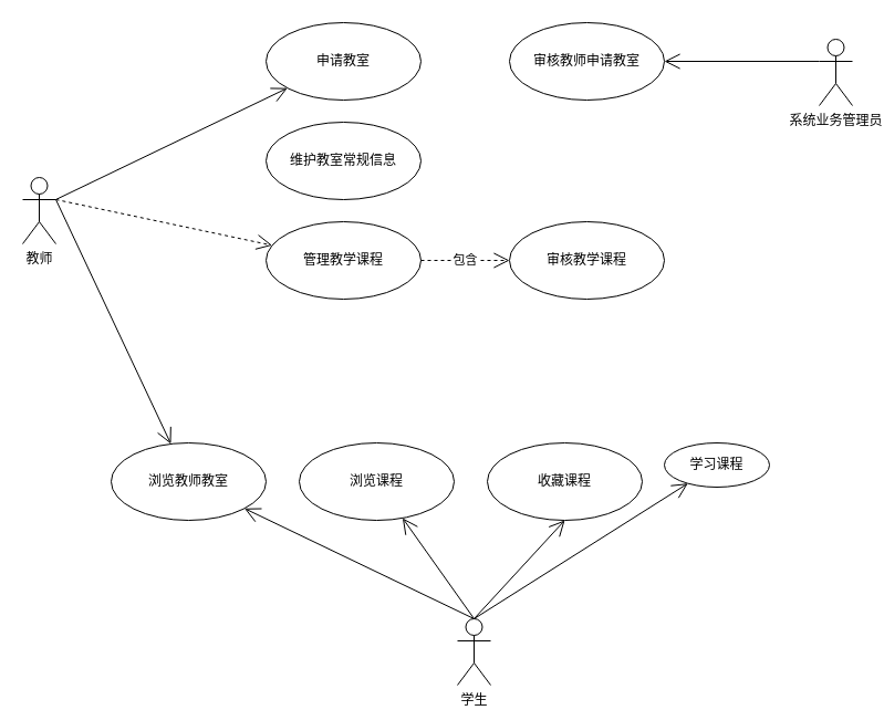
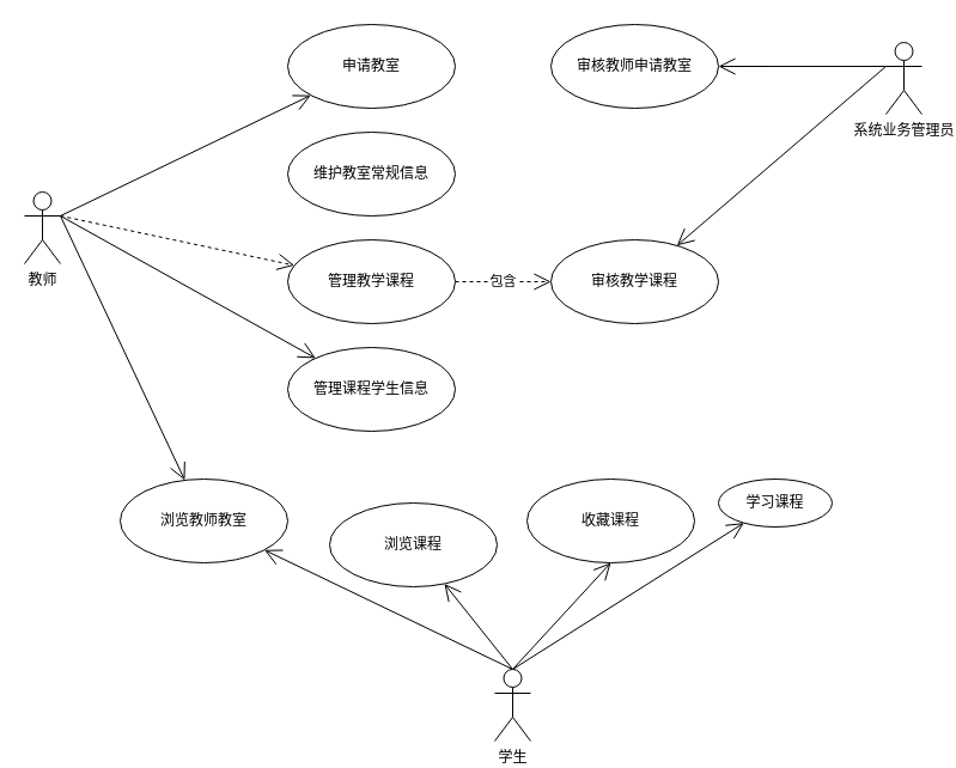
  <mxCell id="0" />
  <mxCell id="1" parent="0" />
  <mxCell id="2" value="教师" style="shape=umlActor;verticalLabelPosition=bottom;verticalAlign=top;html=1;rounded=0;" parent="1" vertex="1"><mxGeometry x="20" y="160" width="30" height="60" as="geometry" /></mxCell>
  <mxCell id="3" value="" style="endArrow=open;endFill=1;endSize=12;html=1;rounded=0;exitX=1;exitY=0.333;exitDx=0;exitDy=0;exitPerimeter=0;" parent="1" source="2" target="4" edge="1"><mxGeometry width="160" relative="1" as="geometry"><mxPoint x="330" y="480" as="sourcePoint" /><mxPoint x="267.551" y="84.569" as="targetPoint" /></mxGeometry></mxCell>
  <mxCell id="4" value="申请教室" style="ellipse;whiteSpace=wrap;html=1;rounded=0;" parent="1" vertex="1"><mxGeometry x="240" y="20" width="140" height="70" as="geometry" /></mxCell>
  <mxCell id="5" value="审核教师申请教室" style="ellipse;whiteSpace=wrap;html=1;rounded=0;" parent="1" vertex="1"><mxGeometry x="460" y="20" width="140" height="70" as="geometry" /></mxCell>
  <mxCell id="6" value="系统业务管理员" style="shape=umlActor;verticalLabelPosition=bottom;verticalAlign=top;html=1;rounded=0;" parent="1" vertex="1"><mxGeometry x="740" y="35" width="30" height="60" as="geometry" /></mxCell>
  <mxCell id="7" value="" style="endArrow=open;endFill=1;endSize=12;html=1;rounded=0;exitX=0;exitY=0.333;exitDx=0;exitDy=0;exitPerimeter=0;" parent="1" source="6" target="5" edge="1"><mxGeometry width="160" relative="1" as="geometry"><mxPoint x="580" y="220" as="sourcePoint" /><mxPoint x="490" y="480" as="targetPoint" /></mxGeometry></mxCell>
  <mxCell id="8" value="维护教室常规信息" style="ellipse;whiteSpace=wrap;html=1;rounded=0;" parent="1" vertex="1"><mxGeometry x="240" y="110" width="140" height="70" as="geometry" /></mxCell>
  <mxCell id="9" value="管理教学课程" style="ellipse;whiteSpace=wrap;html=1;rounded=0;" parent="1" vertex="1"><mxGeometry x="240" y="200" width="140" height="70" as="geometry" /></mxCell>
  <mxCell id="10" value="" style="endArrow=open;endFill=1;endSize=12;html=1;rounded=0;exitX=1;exitY=0.333;exitDx=0;exitDy=0;exitPerimeter=0;" parent="1" source="2" target="17" edge="1"><mxGeometry width="160" relative="1" as="geometry"><mxPoint x="330" y="480" as="sourcePoint" /><mxPoint x="490" y="480" as="targetPoint" /></mxGeometry></mxCell>
  <mxCell id="11" value="" style="endArrow=open;endFill=1;endSize=12;html=1;rounded=0;exitX=1;exitY=0.333;exitDx=0;exitDy=0;exitPerimeter=0;dashed=1;" parent="1" source="2" target="9" edge="1"><mxGeometry width="160" relative="1" as="geometry"><mxPoint x="330" y="480" as="sourcePoint" /><mxPoint x="490" y="480" as="targetPoint" /></mxGeometry></mxCell>
+ <mxCell id="12" value="管理课程学生信息" style="ellipse;whiteSpace=wrap;html=1;rounded=0;" parent="1" vertex="1"><mxGeometry x="240" y="290" width="140" height="70" as="geometry" /></mxCell>
+ <mxCell id="13" value="" style="endArrow=open;endFill=1;endSize=12;html=1;rounded=0;exitX=1;exitY=0.333;exitDx=0;exitDy=0;exitPerimeter=0;" parent="1" source="2" target="12" edge="1"><mxGeometry width="160" relative="1" as="geometry"><mxPoint x="330" y="480" as="sourcePoint" /><mxPoint x="490" y="480" as="targetPoint" /></mxGeometry></mxCell>
  <mxCell id="14" value="审核教学课程" style="ellipse;whiteSpace=wrap;html=1;rounded=0;" parent="1" vertex="1"><mxGeometry x="460" y="200" width="140" height="70" as="geometry" /></mxCell>
  <mxCell id="15" value="包含" style="endArrow=open;endSize=12;dashed=1;html=1;rounded=0;exitX=1;exitY=0.5;exitDx=0;exitDy=0;entryX=0;entryY=0.5;entryDx=0;entryDy=0;" parent="1" source="9" target="14" edge="1"><mxGeometry width="160" relative="1" as="geometry"><mxPoint x="330" y="480" as="sourcePoint" /><mxPoint x="490" y="480" as="targetPoint" /></mxGeometry></mxCell>
+ <mxCell id="16" value="" style="endArrow=open;endFill=1;endSize=12;html=1;rounded=0;exitX=0;exitY=0.333;exitDx=0;exitDy=0;exitPerimeter=0;" parent="1" source="6" target="14" edge="1"><mxGeometry width="160" relative="1" as="geometry"><mxPoint x="330" y="480" as="sourcePoint" /><mxPoint x="490" y="480" as="targetPoint" /></mxGeometry></mxCell>
  <mxCell id="17" value="浏览教师教室" style="ellipse;whiteSpace=wrap;html=1;rounded=0;" parent="1" vertex="1"><mxGeometry x="100" y="400" width="140" height="70" as="geometry" /></mxCell>
- <mxCell id="18" value="浏览课程" style="ellipse;whiteSpace=wrap;html=1;rounded=0;" parent="1" vertex="1"><mxGeometry x="270" y="400" width="140" height="70" as="geometry" /></mxCell>
+ <mxCell id="18" value="浏览课程" style="ellipse;whiteSpace=wrap;html=1;rounded=0;" parent="1" vertex="1"><mxGeometry x="275" y="420" width="140" height="70" as="geometry" /></mxCell>
  <mxCell id="19" value="收藏课程" style="ellipse;whiteSpace=wrap;html=1;rounded=0;" parent="1" vertex="1"><mxGeometry x="440" y="400" width="140" height="70" as="geometry" /></mxCell>
  <mxCell id="20" value="学习课程" style="ellipse;whiteSpace=wrap;html=1;rounded=0;" parent="1" vertex="1"><mxGeometry x="600" y="400" width="95" height="40" as="geometry" /></mxCell>
  <mxCell id="21" value="学生" style="shape=umlActor;verticalLabelPosition=bottom;verticalAlign=top;html=1;rounded=0;" parent="1" vertex="1"><mxGeometry x="413" y="559" width="30" height="60" as="geometry" /></mxCell>
  <mxCell id="22" value="" style="endArrow=open;endFill=1;endSize=12;html=1;rounded=0;exitX=0.5;exitY=0;exitDx=0;exitDy=0;exitPerimeter=0;" parent="1" source="21" target="17" edge="1"><mxGeometry width="160" relative="1" as="geometry"><mxPoint x="330" y="480" as="sourcePoint" /><mxPoint x="490" y="480" as="targetPoint" /></mxGeometry></mxCell>
  <mxCell id="23" value="" style="endArrow=open;endFill=1;endSize=12;html=1;rounded=0;exitX=0.5;exitY=0;exitDx=0;exitDy=0;exitPerimeter=0;" parent="1" source="21" target="18" edge="1"><mxGeometry width="160" relative="1" as="geometry"><mxPoint x="410" y="600" as="sourcePoint" /><mxPoint x="490" y="480" as="targetPoint" /></mxGeometry></mxCell>
  <mxCell id="24" value="" style="endArrow=open;endFill=1;endSize=12;html=1;rounded=0;exitX=0.5;exitY=0;exitDx=0;exitDy=0;exitPerimeter=0;entryX=0.5;entryY=1;entryDx=0;entryDy=0;" parent="1" source="21" target="19" edge="1"><mxGeometry width="160" relative="1" as="geometry"><mxPoint x="330" y="480" as="sourcePoint" /><mxPoint x="490" y="480" as="targetPoint" /></mxGeometry></mxCell>
  <mxCell id="25" value="" style="endArrow=open;endFill=1;endSize=12;html=1;rounded=0;exitX=0.5;exitY=0;exitDx=0;exitDy=0;exitPerimeter=0;" parent="1" source="21" target="20" edge="1"><mxGeometry width="160" relative="1" as="geometry"><mxPoint x="330" y="480" as="sourcePoint" /><mxPoint x="490" y="480" as="targetPoint" /></mxGeometry></mxCell>
